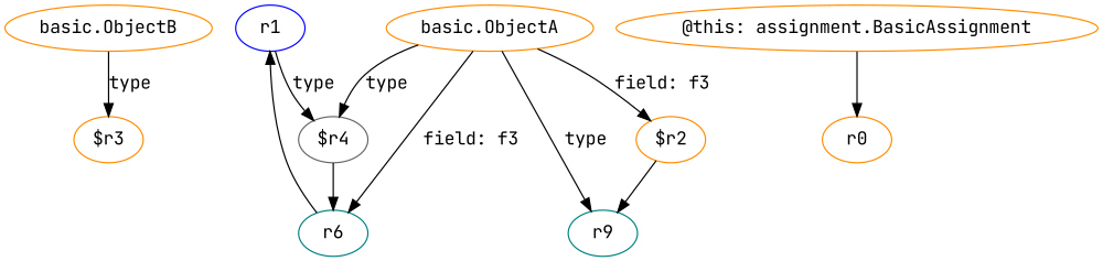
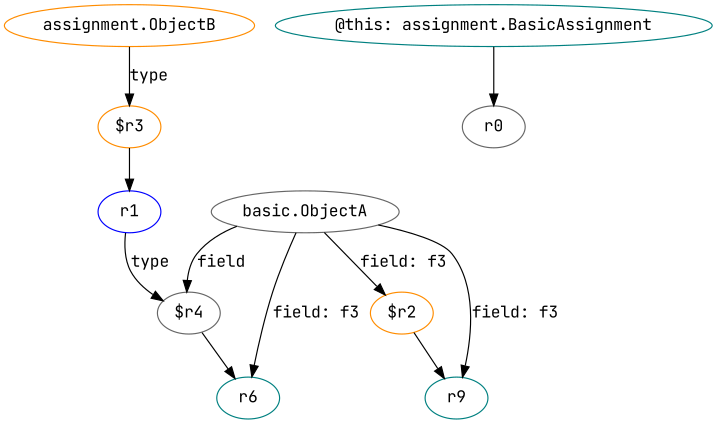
  digraph {
    fontname="JetBrains Mono"
    node [color=darkorange fontname="JetBrains Mono"]
    edge [fontname="JetBrains Mono"]
    n1 [label="$r3"]
    n2 [color=blue label=r1]
    n3 [color=gray40 label="$r4"]
    n4 [color=teal label=r6]
    n5 [label="$r2"]
    n6 [color=teal label=r9]
-   n7 [label="basic.ObjectB"]
-   n8 [label="basic.ObjectA"]
-   n9 [label="@this: assignment.BasicAssignment"]
-   n10 [label=r0]
-   n4 -> n2
+   n7 [label="assignment.ObjectB"]
+   n8 [color=gray40 label="basic.ObjectA"]
+   n9 [color=teal label="@this: assignment.BasicAssignment"]
+   n10 [color=gray40 label=r0]
+   n1 -> n2
    n2 -> n3 [label=type]
    n3 -> n4
    n5 -> n6
    n7 -> n1 [label=type]
-   n8 -> n3 [label=type]
+   n8 -> n3 [label=field]
    n8 -> n4 [label="field: f3"]
    n8 -> n5 [label="field: f3"]
-   n8 -> n6 [label=type]
+   n8 -> n6 [label="field: f3"]
    n9 -> n10
  }
